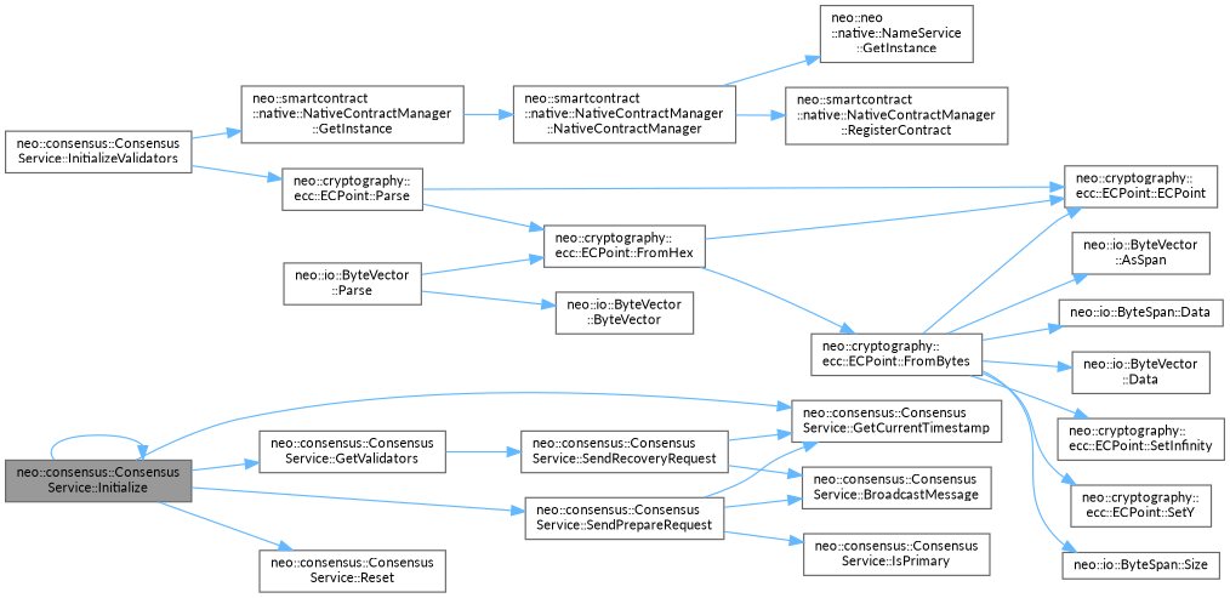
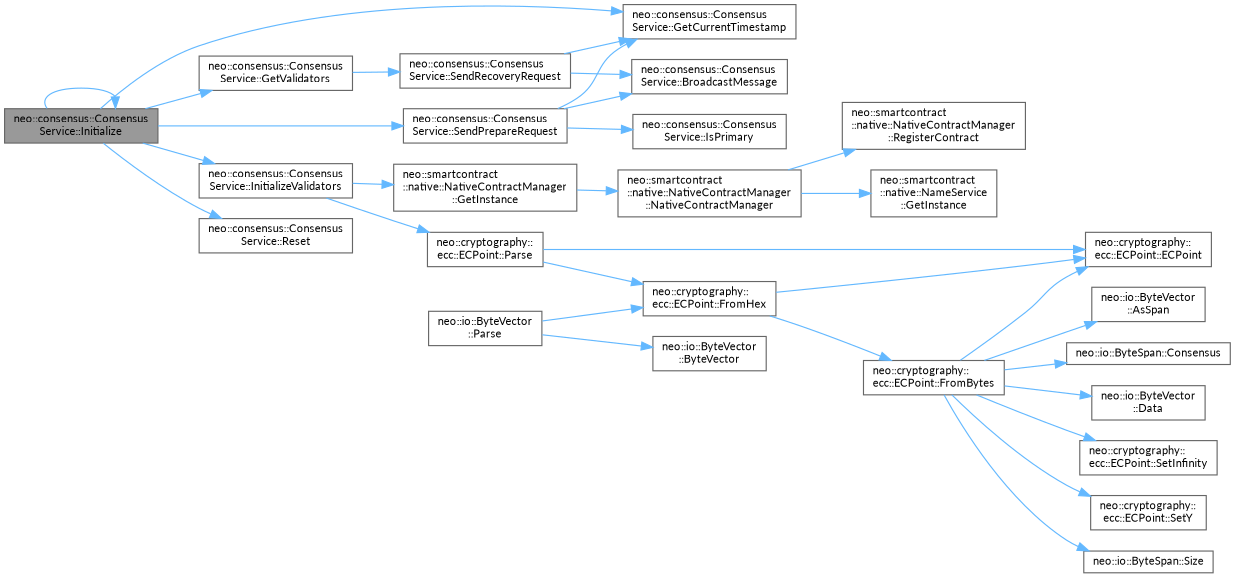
  digraph {
    fontname=Lato
    rankdir=LR
    node [color=grey40 fillcolor=white fontname=Lato fontsize=10 shape=box style=filled]
    edge [color=steelblue1 fontname=Lato fontsize=10 labelfontname=Helvetica labelfontsize=10 style=solid]
    n1 [color=gray40 fillcolor=grey60 fontcolor=black height=0.2 label="neo::consensus::Consensus\lService::Initialize" width=0.4]
    n2 [height=0.2 label="neo::consensus::Consensus\lService::GetCurrentTimestamp" width=0.4]
    n3 [height=0.2 label="neo::consensus::Consensus\lService::GetValidators" width=0.4]
    n4 [height=0.2 label="neo::consensus::Consensus\lService::InitializeValidators" width=0.4]
    n5 [height=0.2 label="neo::consensus::Consensus\lService::Reset" width=0.4]
    n6 [height=0.2 label="neo::consensus::Consensus\lService::SendPrepareRequest" width=0.4]
    n7 [height=0.2 label="neo::consensus::Consensus\lService::SendRecoveryRequest" width=0.4]
    n8 [height=0.2 label="neo::smartcontract\l::native::NativeContractManager\l::GetInstance" width=0.4]
    n9 [height=0.2 label="neo::cryptography::\lecc::ECPoint::Parse" width=0.4]
    n10 [height=0.2 label="neo::consensus::Consensus\lService::BroadcastMessage" width=0.4]
    n11 [height=0.2 label="neo::consensus::Consensus\lService::IsPrimary" width=0.4]
    n12 [height=0.2 label="neo::smartcontract\l::native::NativeContractManager\l::NativeContractManager" width=0.4]
    n13 [height=0.2 label="neo::cryptography::\lecc::ECPoint::ECPoint" width=0.4]
    n14 [height=0.2 label="neo::cryptography::\lecc::ECPoint::FromHex" width=0.4]
-   n15 [height=0.2 label="neo::neo\l::native::NameService\l::GetInstance" width=0.4]
+   n15 [height=0.2 label="neo::smartcontract\l::native::NameService\l::GetInstance" width=0.4]
    n16 [height=0.2 label="neo::smartcontract\l::native::NativeContractManager\l::RegisterContract" width=0.4]
    n17 [height=0.2 label="neo::cryptography::\lecc::ECPoint::FromBytes" width=0.4]
    n18 [height=0.2 label="neo::io::ByteVector\l::AsSpan" width=0.4]
-   n19 [height=0.2 label="neo::io::ByteSpan::Data" width=0.4]
+   n19 [height=0.2 label="neo::io::ByteSpan::Consensus" width=0.4]
    n20 [height=0.2 label="neo::io::ByteVector\l::Data" width=0.4]
    n21 [height=0.2 label="neo::cryptography::\lecc::ECPoint::SetInfinity" width=0.4]
    n22 [height=0.2 label="neo::cryptography::\lecc::ECPoint::SetY" width=0.4]
    n23 [height=0.2 label="neo::io::ByteSpan::Size" width=0.4]
    n24 [height=0.2 label="neo::io::ByteVector\l::Parse" width=0.4]
    n25 [height=0.2 label="neo::io::ByteVector\l::ByteVector" width=0.4]
    n1 -> n1
    n1 -> n2
    n1 -> n3
+   n1 -> n4
    n1 -> n5
    n1 -> n6
    n3 -> n7
    n4 -> n8
    n4 -> n9
    n6 -> n2
    n6 -> n10
    n6 -> n11
    n7 -> n2
    n7 -> n10
    n8 -> n12
    n9 -> n13
    n9 -> n14
    n12 -> n15
    n12 -> n16
    n14 -> n13
    n14 -> n17
    n17 -> n13
    n17 -> n18
    n17 -> n19
    n17 -> n20
    n17 -> n21
    n17 -> n22
    n17 -> n23
    n24 -> n14
    n24 -> n25
  }
